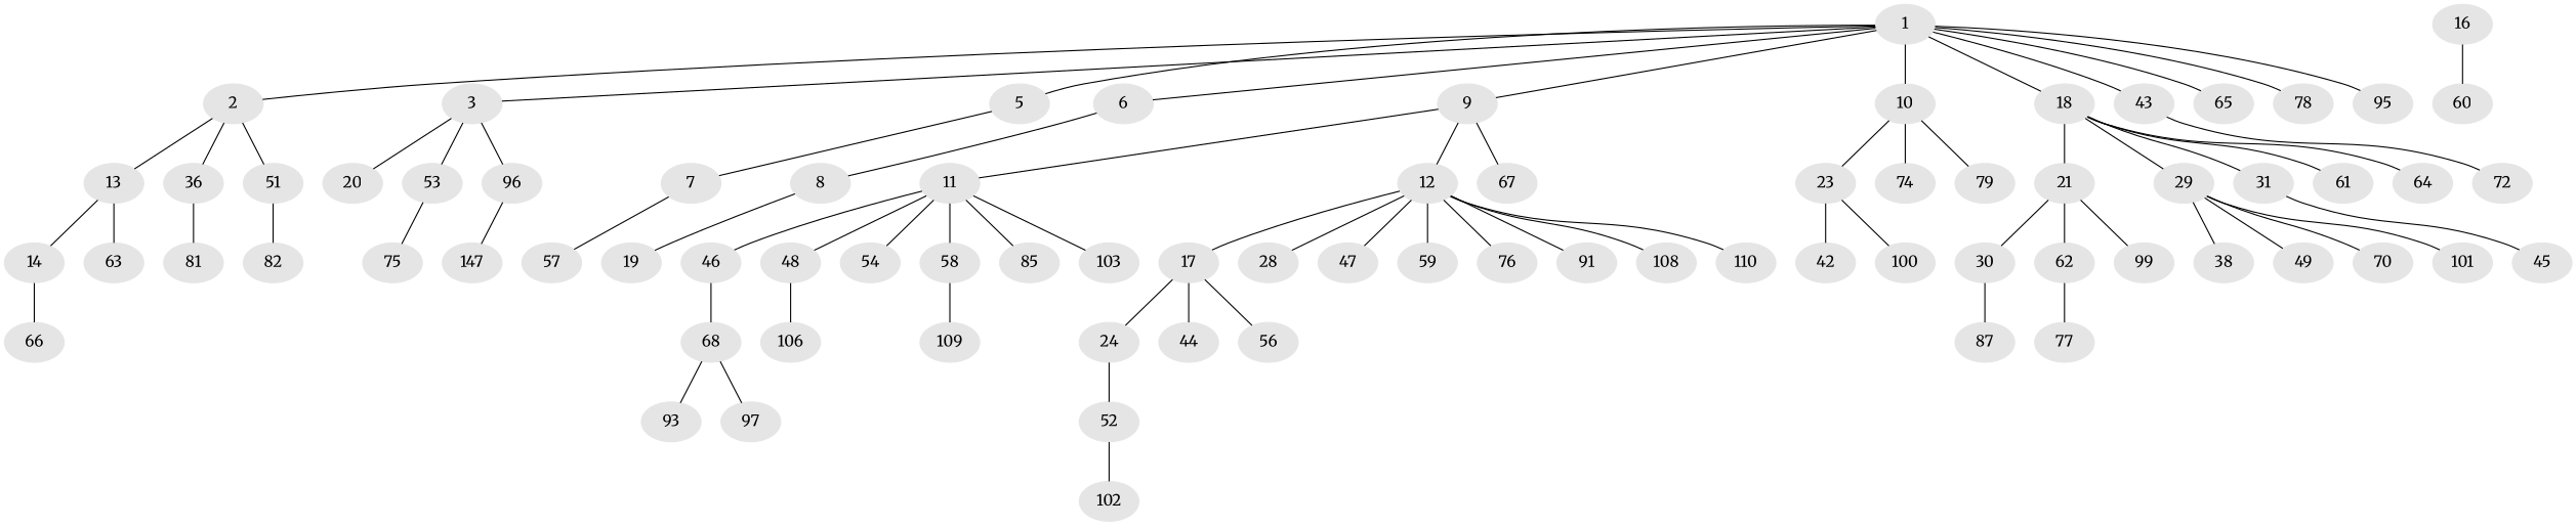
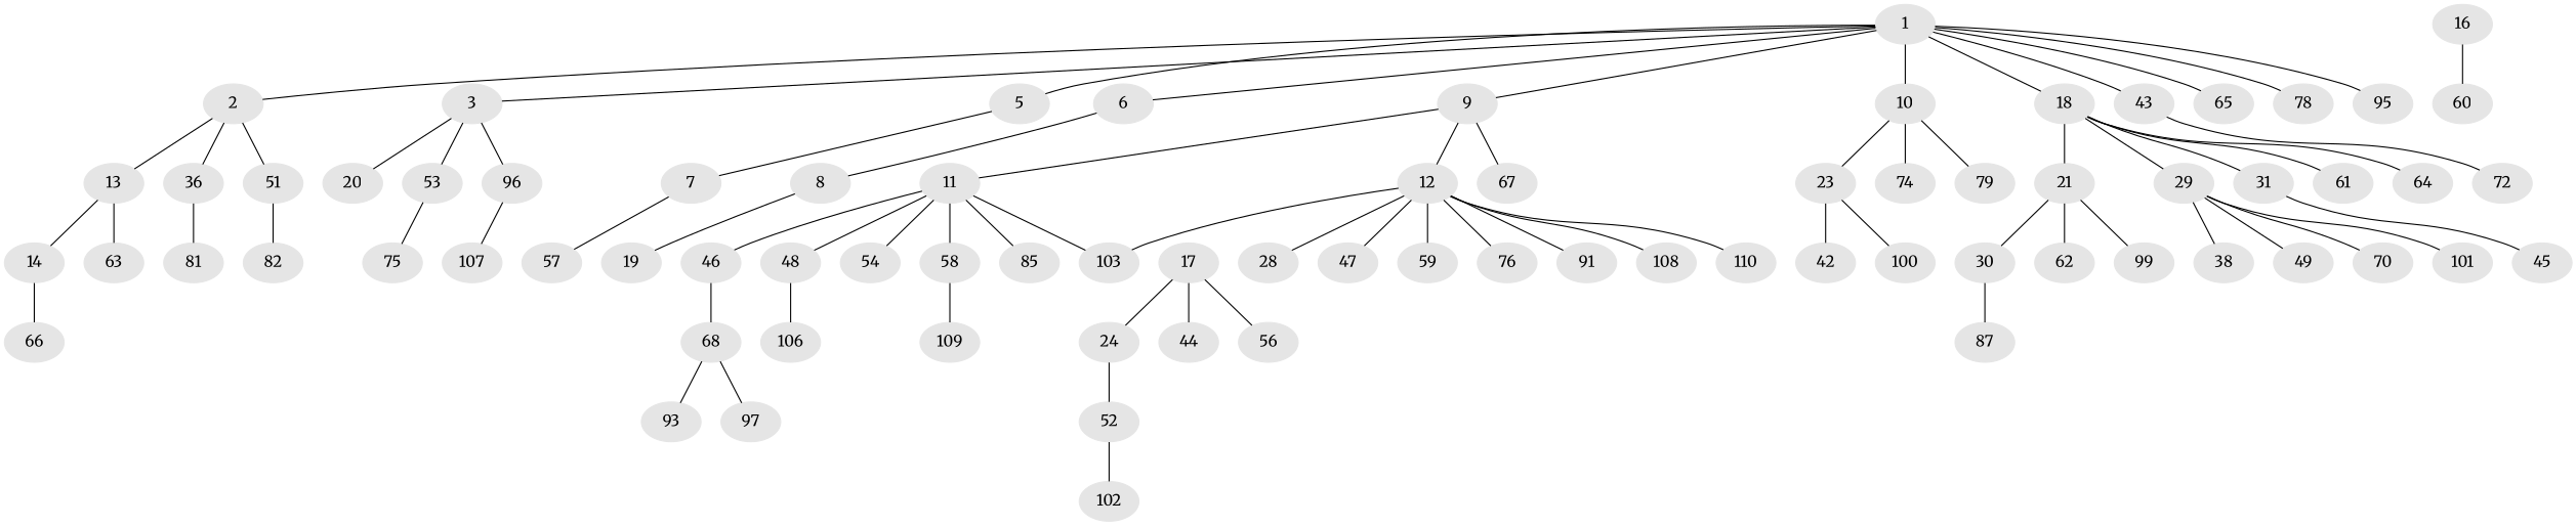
  graph {
    fontname=Merriweather
    node [color=gray90 fontname=Merriweather style=filled]
    edge [fontname=Merriweather]
    1 [super="+4"]
    2
    3 [super="+22"]
    5
    6 [super="+39"]
    9 [super="+40"]
    10 [super="+73"]
    18 [super="+25"]
    43
    65
    78
    95
    13 [super="+26"]
    36 [super="+50"]
    51
    20
    53
    96
    7 [super="+15"]
    8 [super="+80"]
    11 [super="+34"]
    12 [super="+27"]
    67
    23 [super="+33"]
    74
    79
    21 [super="+55"]
    29 [super="+112"]
    31 [super="+32"]
    61 [super="+83"]
    64 [super="+88"]
    72 [super="+105"]
    14 [super="+71"]
    63
    81
    82
    75
-   107 [label=147]
+   107
    57 [super="+84"]
    19
    46
    48
    54
    58 [super="+92"]
    85
    103
    17 [super="+86"]
    28
    47
    59
    76
    91
    108
    110
    42
    100
    16 [super="+37"]
    60
    68 [super="+90"]
    106
    109
    24 [super="+94"]
    44
    56
    66 [super="+69"]
    52 [super="+89"]
    30
    62
    99
    38 [super="+98"]
    49
    70
    101
    45
    87
-   77
    102 [super="+104"]
    93 [super="+111"]
    97
    1 -- 2
    1 -- 3
    1 -- 5
    1 -- 6
    1 -- 9
    1 -- 10
    1 -- 18
    1 -- 43
    1 -- 65
    1 -- 78
    1 -- 95
    2 -- 13
    2 -- 36
    2 -- 51
    3 -- 20
    3 -- 53
    3 -- 96
    5 -- 7
    6 -- 8
    9 -- 11
    9 -- 12
    9 -- 67
    10 -- 23
    10 -- 74
    10 -- 79
    18 -- 21
    18 -- 29
    18 -- 31
    18 -- 61
    18 -- 64
    43 -- 72
    13 -- 14
    13 -- 63
    36 -- 81
    51 -- 82
    53 -- 75
    96 -- 107
    7 -- 57
    8 -- 19
    11 -- 46
    11 -- 48
    11 -- 54
    11 -- 58
    11 -- 85
    11 -- 103
-   12 -- 17
+   12 -- 103
    12 -- 28
    12 -- 47
    12 -- 59
    12 -- 76
    12 -- 91
    12 -- 108
    12 -- 110
    23 -- 42
    23 -- 100
    21 -- 30
    21 -- 62
    21 -- 99
    29 -- 38
    29 -- 49
    29 -- 70
    29 -- 101
    31 -- 45
    14 -- 66
    46 -- 68
    48 -- 106
    58 -- 109
    17 -- 24
    17 -- 44
    17 -- 56
    16 -- 60
    68 -- 93
    68 -- 97
    24 -- 52
    52 -- 102
    30 -- 87
-   62 -- 77
  }
